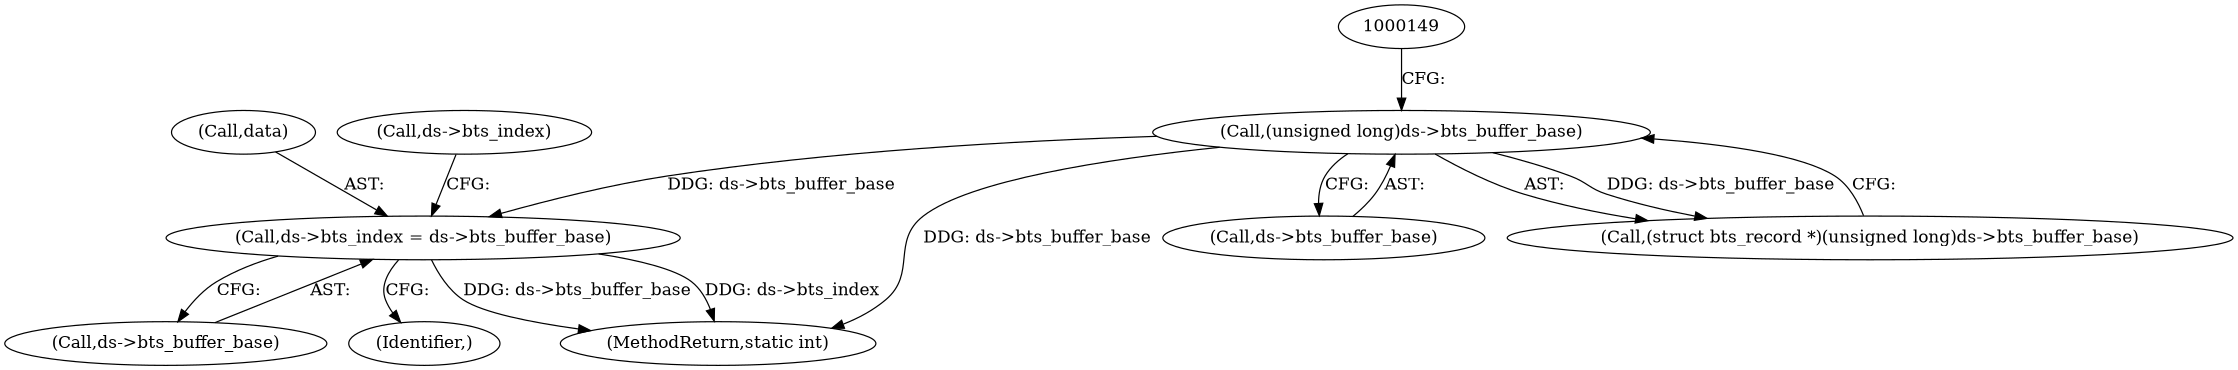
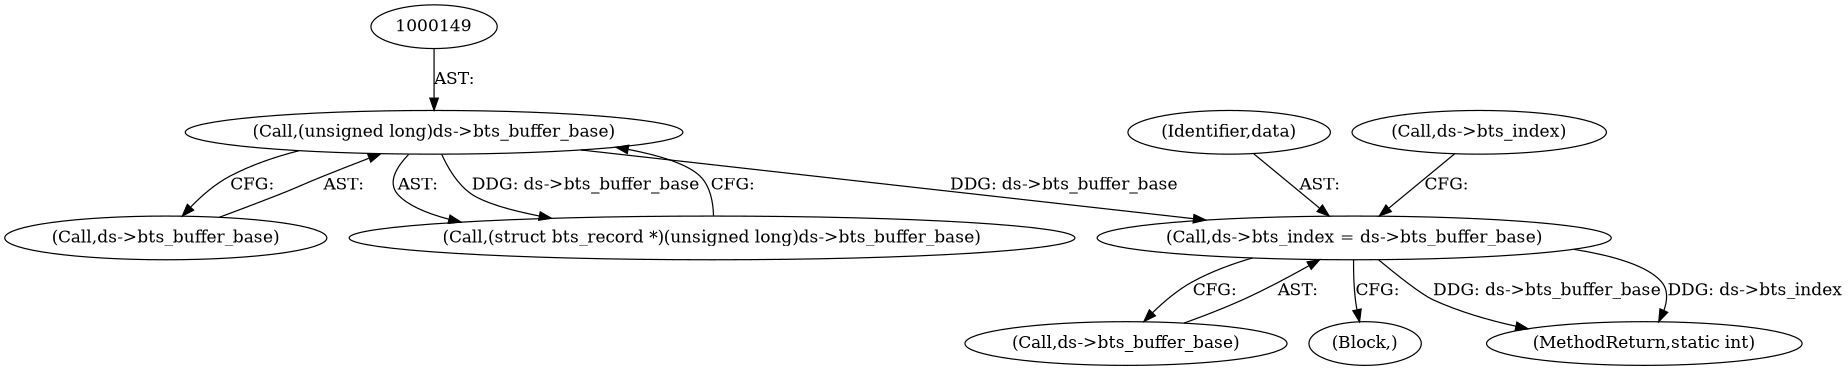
  digraph {
    n1 [label="(Call,ds->bts_index = ds->bts_buffer_base)"]
    n2 [label="(Call,ds->bts_buffer_base)"]
-   n3 [label="(Identifier,)"]
+   n3 [label="(Block,)"]
    n4 [label="(MethodReturn,static int)"]
    n5 [label="(Call,(unsigned long)ds->bts_buffer_base)"]
    n6 [label="(Call,ds->bts_buffer_base)"]
    n7 [label="(Call,(struct bts_record *)(unsigned long)ds->bts_buffer_base)"]
-   n8 [label="(Call,data)"]
+   n8 [label="(Identifier,data)"]
    n9 [label="(Call,ds->bts_index)"]
    1000149
    n1 -> n2 [label="CFG: "]
    n1 -> n3 [label="CFG: "]
    n1 -> n4 [label="DDG: ds->bts_buffer_base"]
    n1 -> n4 [label="DDG: ds->bts_index"]
    n2 -> n1 [label="AST: "]
    n5 -> n1 [label="DDG: ds->bts_buffer_base"]
-   n5 -> n4 [label="DDG: ds->bts_buffer_base"]
    n5 -> n6 [label="CFG: "]
    n5 -> n7 [label="AST: "]
    n5 -> n7 [label="DDG: ds->bts_buffer_base"]
    n6 -> n5 [label="AST: "]
    n7 -> n5 [label="CFG: "]
    n8 -> n1 [label="AST: "]
    n9 -> n1 [label="CFG: "]
-   1000149 -> n5 [label="CFG: "]
+   1000149 -> n5 [label="AST: "]
  }
